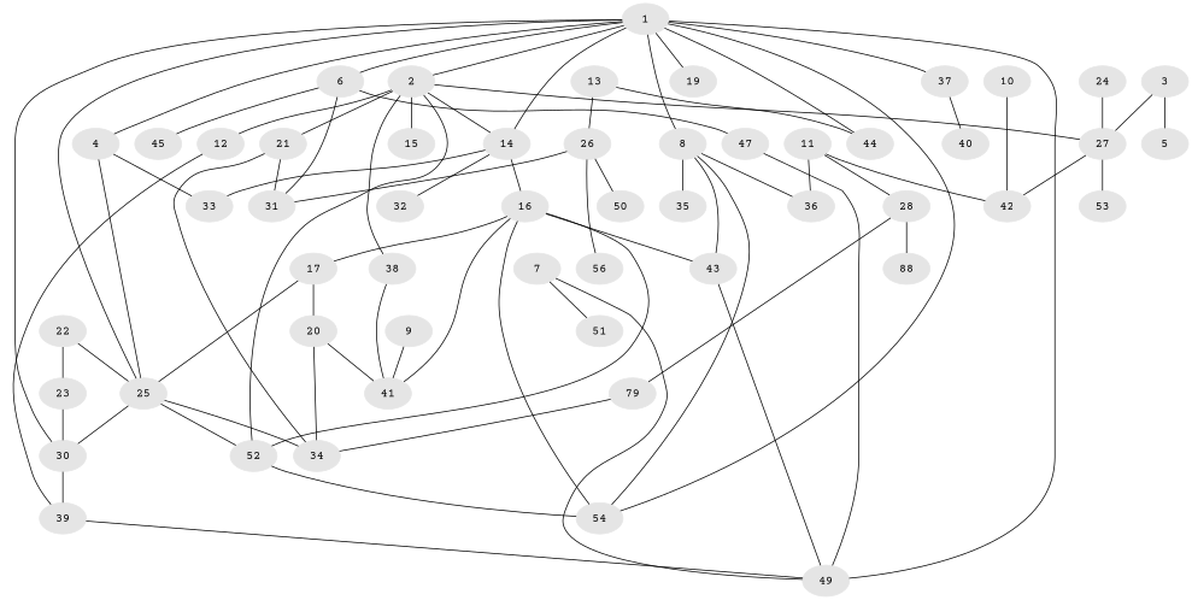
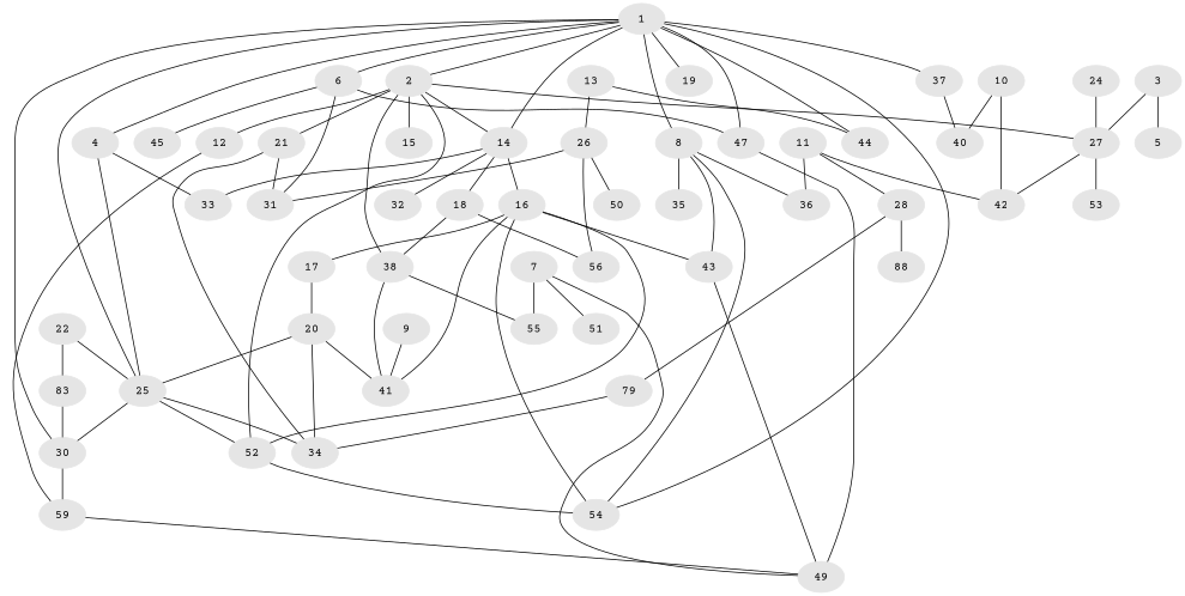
  graph {
    fontname="Courier Prime"
    node [color=gray90 fontname="Courier Prime" style=filled]
    edge [fontname="Courier Prime" weight=1.0]
    1
    2
    4
    6
    8
    14
    19
    30
    37
    44
    49
    54
    25
    12
    15
    21
    27
    38
    52
    33
    31
    45
    47
    35
    36
    43
    16
+   18
    32
-   39
+   39 [label=59]
    40
    34
    42
    53
+   55
    41
    3
    5
    7
    51
    9
    10
    11
    28
    n45 [label=79]
    n46 [label=88]
    13
    26
    56
    50
    17
    20
    22
-   23
+   23 [label=83]
    24
    1 -- 2
    1 -- 4
    1 -- 6
    1 -- 8
    1 -- 14
    1 -- 19
    1 -- 30
    1 -- 37
    1 -- 44
-   1 -- 49
+   1 -- 47
    1 -- 54
    1 -- 25
    2 -- 14
    2 -- 12 [weight=2.0]
    2 -- 15 [weight=2.0]
    2 -- 21 [weight=2.0]
    2 -- 27
    2 -- 38
    2 -- 52
    4 -- 25
    4 -- 33
    6 -- 31
    6 -- 45
    6 -- 47
    8 -- 54
    8 -- 35
    8 -- 36
    8 -- 43
    14 -- 33
    14 -- 16
+   14 -- 18
    14 -- 32
    30 -- 39
    37 -- 40
    25 -- 30
    25 -- 52
    25 -- 34
    12 -- 39
    21 -- 31
    21 -- 34
    27 -- 42
    27 -- 53
+   38 -- 55
    38 -- 41
    52 -- 54
    47 -- 49
    43 -- 49
    16 -- 54 [weight=2.0]
    16 -- 52
    16 -- 43
    16 -- 41
    16 -- 17
+   18 -- 38
+   18 -- 56
    39 -- 49
    3 -- 27
    3 -- 5
    7 -- 49
+   7 -- 55
    7 -- 51
    9 -- 41
+   10 -- 40
    10 -- 42
    11 -- 36
    11 -- 42
    11 -- 28
    28 -- n45
    28 -- n46
    n45 -- 34
    13 -- 44
    13 -- 26
    26 -- 31
    26 -- 56
    26 -- 50
    17 -- 20
-   17 -- 25
+   20 -- 25
    20 -- 34
    20 -- 41
    22 -- 25 [weight=2.0]
    22 -- 23
    23 -- 30
    24 -- 27
  }
